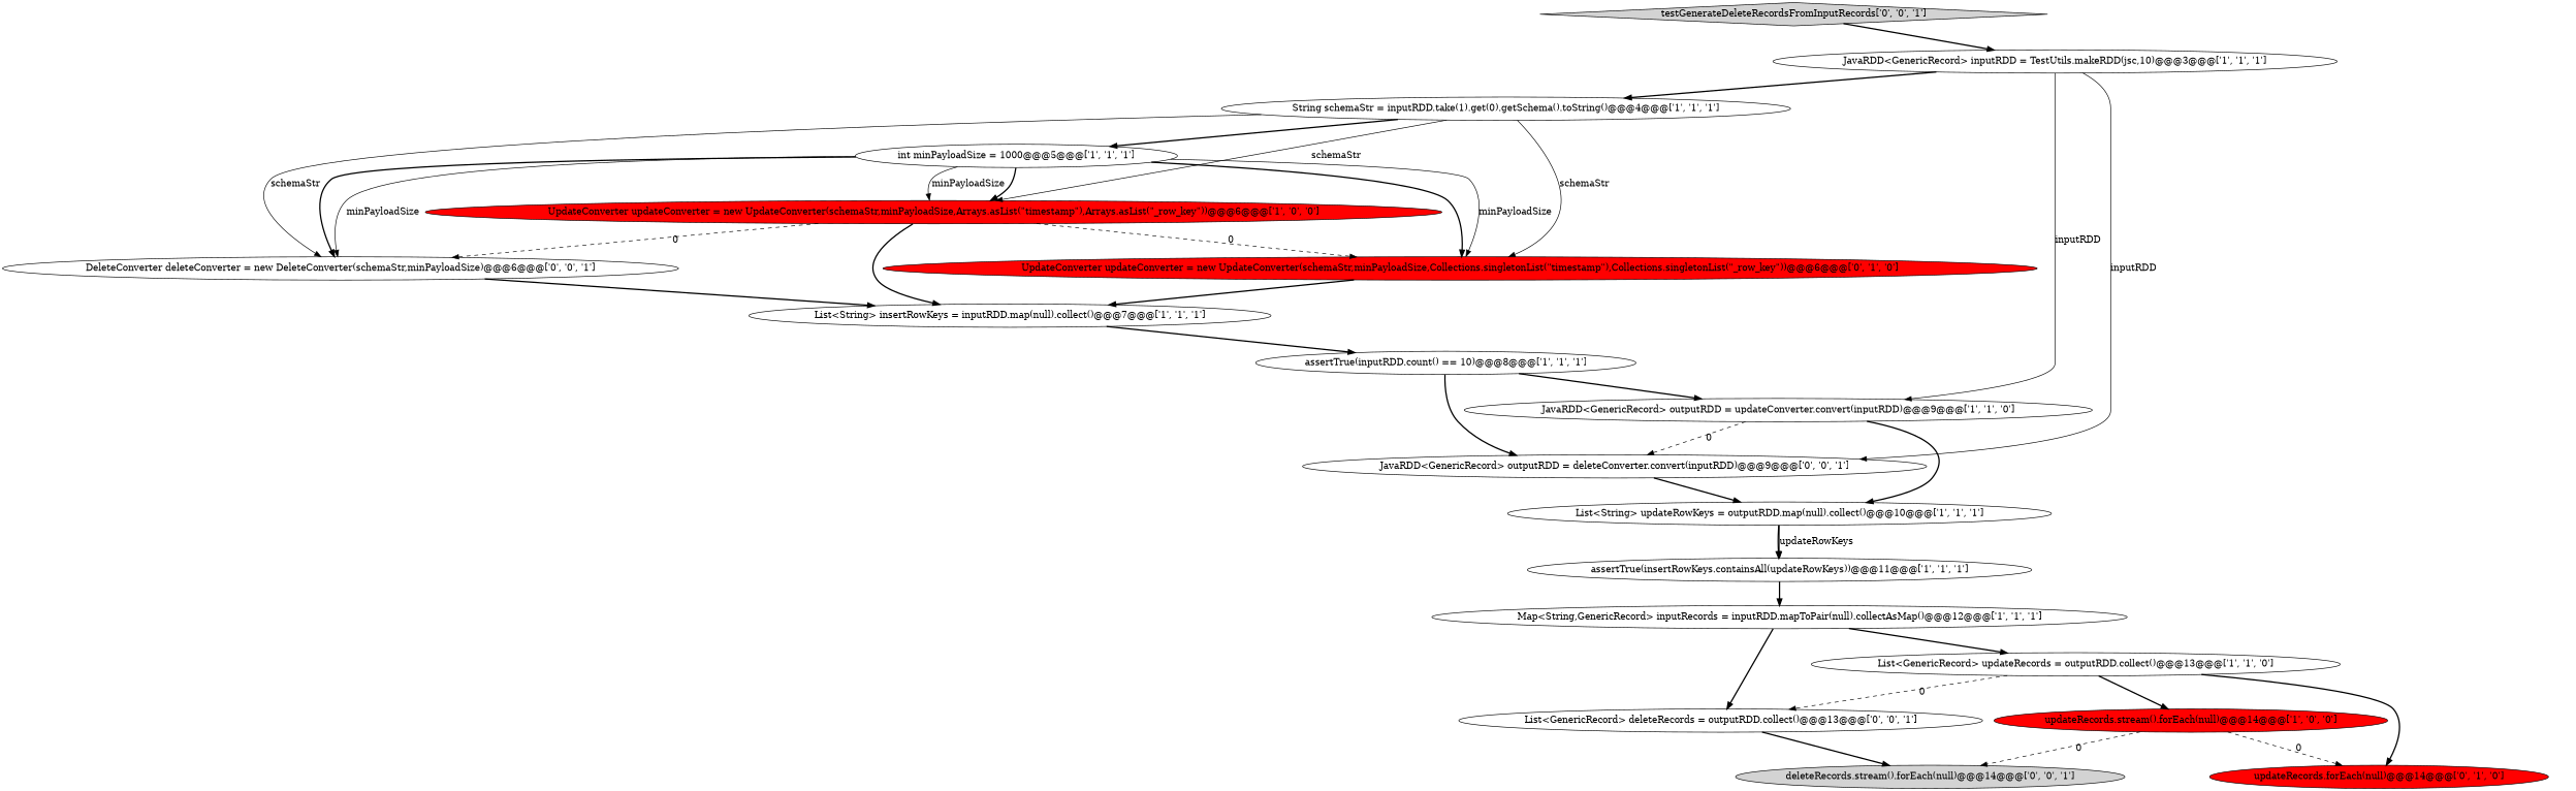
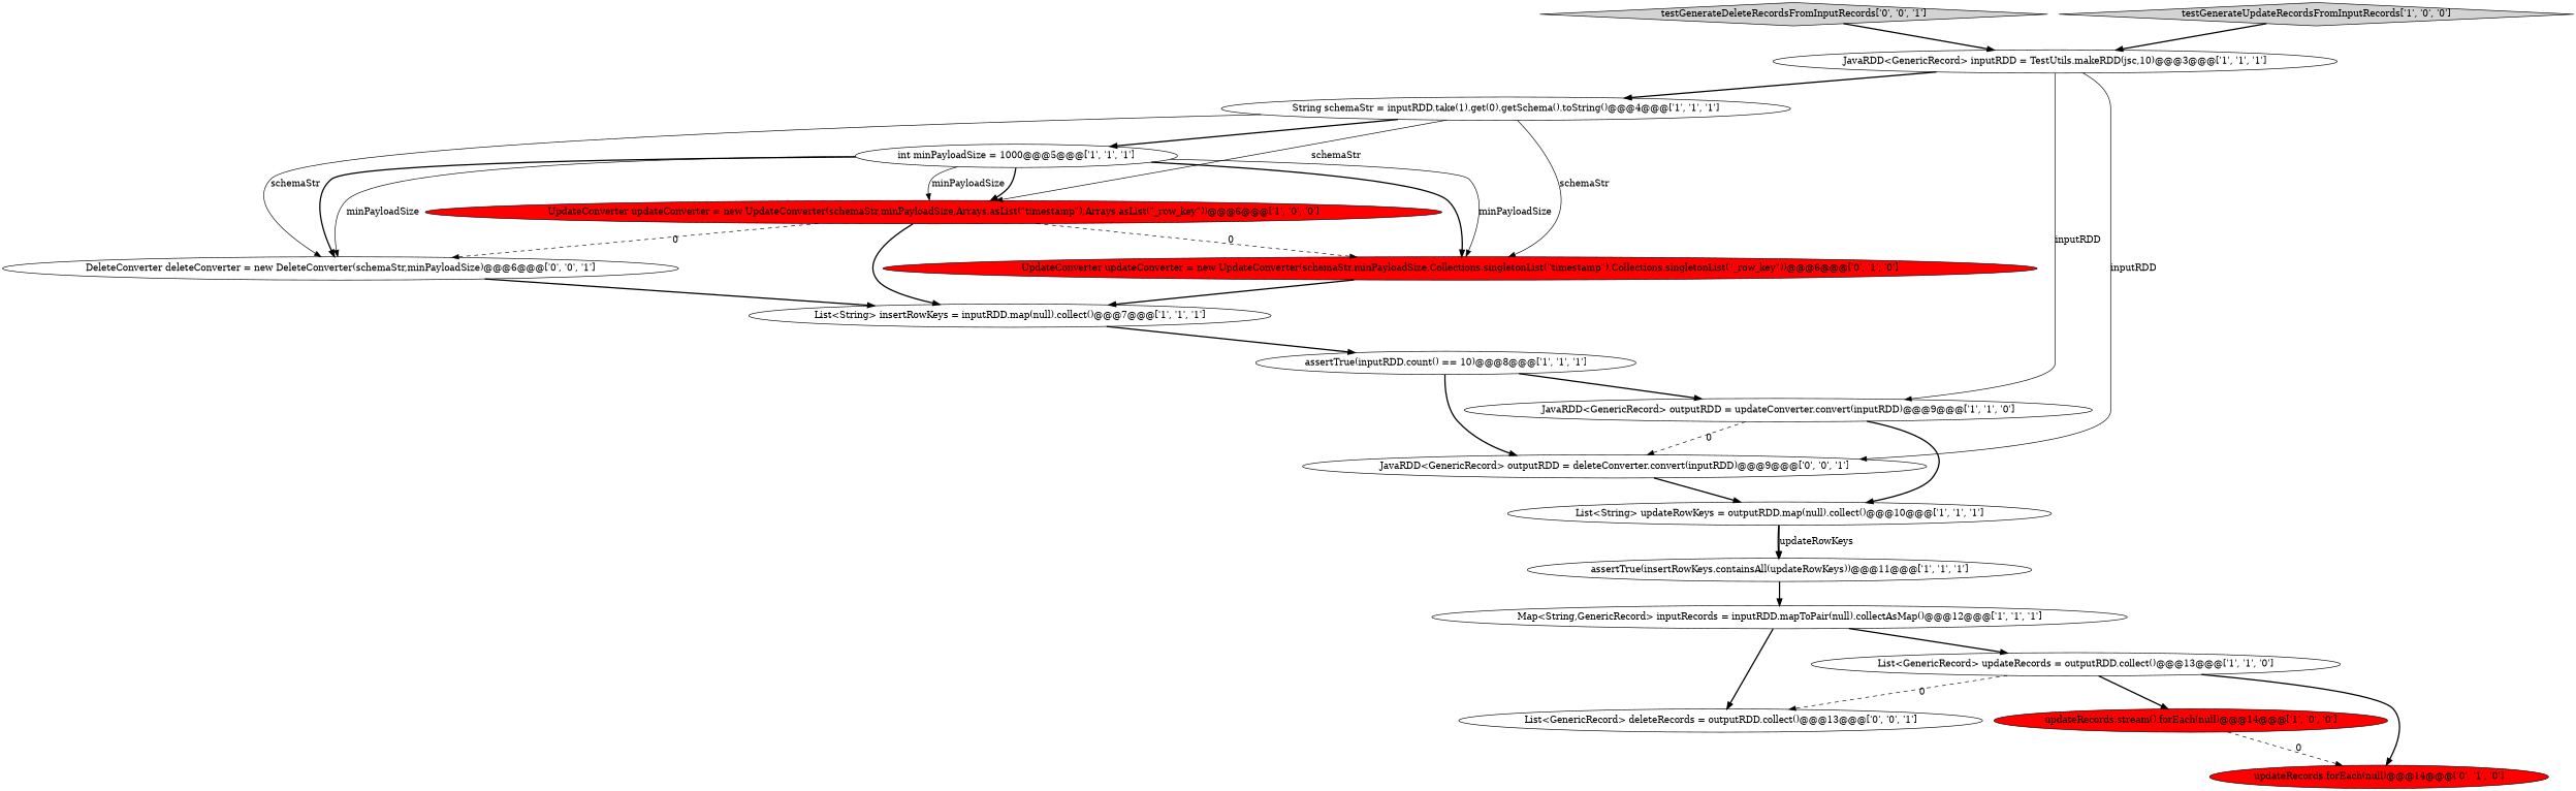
  digraph {
    node [fillcolor=white shape=ellipse style=filled]
    edge [style=bold]
    n1 [label="String schemaStr = inputRDD.take(1).get(0).getSchema().toString()@@@4@@@['1', '1', '1']"]
    n2 [label="int minPayloadSize = 1000@@@5@@@['1', '1', '1']"]
    n3 [label="DeleteConverter deleteConverter = new DeleteConverter(schemaStr,minPayloadSize)@@@6@@@['0', '0', '1']"]
    n4 [fillcolor=red label="UpdateConverter updateConverter = new UpdateConverter(schemaStr,minPayloadSize,Collections.singletonList(\"timestamp\"),Collections.singletonList(\"_row_key\"))@@@6@@@['0', '1', '0']"]
    n5 [fillcolor=red label="UpdateConverter updateConverter = new UpdateConverter(schemaStr,minPayloadSize,Arrays.asList(\"timestamp\"),Arrays.asList(\"_row_key\"))@@@6@@@['1', '0', '0']"]
    n6 [label="List<String> insertRowKeys = inputRDD.map(null).collect()@@@7@@@['1', '1', '1']"]
    n7 [label="assertTrue(inputRDD.count() == 10)@@@8@@@['1', '1', '1']"]
-   n8 [fillcolor=lightgray label="deleteRecords.stream().forEach(null)@@@14@@@['0', '0', '1']"]
    n9 [fillcolor=lightgray label="testGenerateDeleteRecordsFromInputRecords['0', '0', '1']" shape=diamond]
    n10 [label="JavaRDD<GenericRecord> inputRDD = TestUtils.makeRDD(jsc,10)@@@3@@@['1', '1', '1']"]
    n11 [label="JavaRDD<GenericRecord> outputRDD = updateConverter.convert(inputRDD)@@@9@@@['1', '1', '0']"]
    n12 [label="JavaRDD<GenericRecord> outputRDD = deleteConverter.convert(inputRDD)@@@9@@@['0', '0', '1']"]
    n13 [label="List<String> updateRowKeys = outputRDD.map(null).collect()@@@10@@@['1', '1', '1']"]
    n14 [label="assertTrue(insertRowKeys.containsAll(updateRowKeys))@@@11@@@['1', '1', '1']"]
    n15 [label="Map<String,GenericRecord> inputRecords = inputRDD.mapToPair(null).collectAsMap()@@@12@@@['1', '1', '1']"]
    n16 [label="List<GenericRecord> deleteRecords = outputRDD.collect()@@@13@@@['0', '0', '1']"]
    n17 [label="List<GenericRecord> updateRecords = outputRDD.collect()@@@13@@@['1', '1', '0']"]
    n18 [fillcolor=red label="updateRecords.stream().forEach(null)@@@14@@@['1', '0', '0']"]
    n19 [fillcolor=red label="updateRecords.forEach(null)@@@14@@@['0', '1', '0']"]
+   n20 [fillcolor=lightgray label="testGenerateUpdateRecordsFromInputRecords['1', '0', '0']" shape=diamond]
    n1 -> n2
    n1 -> n3 [label=schemaStr style=solid]
    n1 -> n4 [label=schemaStr style=solid]
    n1 -> n5 [label=schemaStr style=solid]
    n2 -> n3
    n2 -> n3 [label=minPayloadSize style=solid]
    n2 -> n4 [label=minPayloadSize style=solid]
    n2 -> n4
    n2 -> n5
    n2 -> n5 [label=minPayloadSize style=solid]
    n3 -> n6
    n4 -> n6
    n5 -> n3 [label=0 style=dashed]
    n5 -> n4 [label=0 style=dashed]
    n5 -> n6
    n6 -> n7
    n7 -> n11
    n7 -> n12
    n9 -> n10
    n10 -> n1
    n10 -> n11 [label=inputRDD style=solid]
    n10 -> n12 [label=inputRDD style=solid]
    n11 -> n12 [label=0 style=dashed]
    n11 -> n13
    n12 -> n13
    n13 -> n14
    n13 -> n14 [label=updateRowKeys style=solid]
    n14 -> n15
    n15 -> n16
    n15 -> n17
-   n16 -> n8
    n17 -> n16 [label=0 style=dashed]
    n17 -> n18
    n17 -> n19
-   n18 -> n8 [label=0 style=dashed]
    n18 -> n19 [label=0 style=dashed]
+   n20 -> n10
  }
